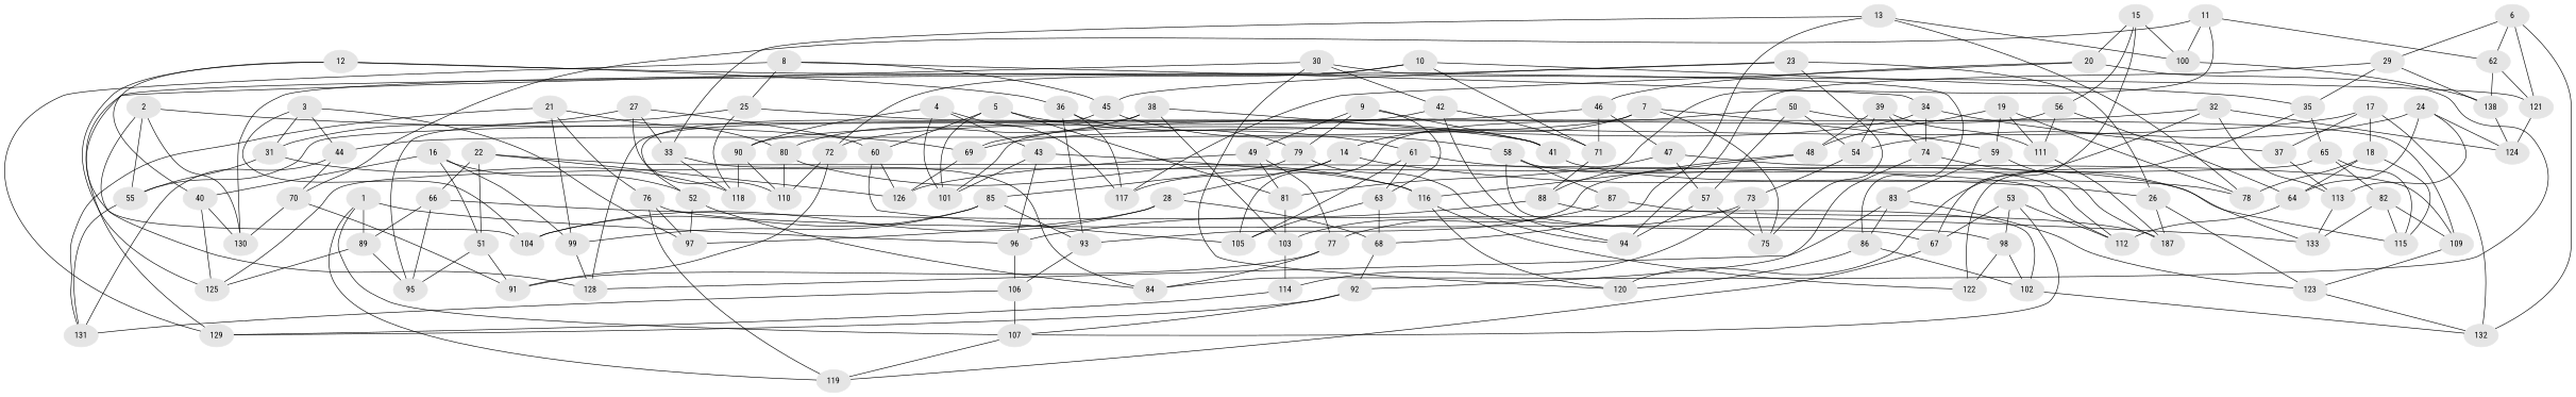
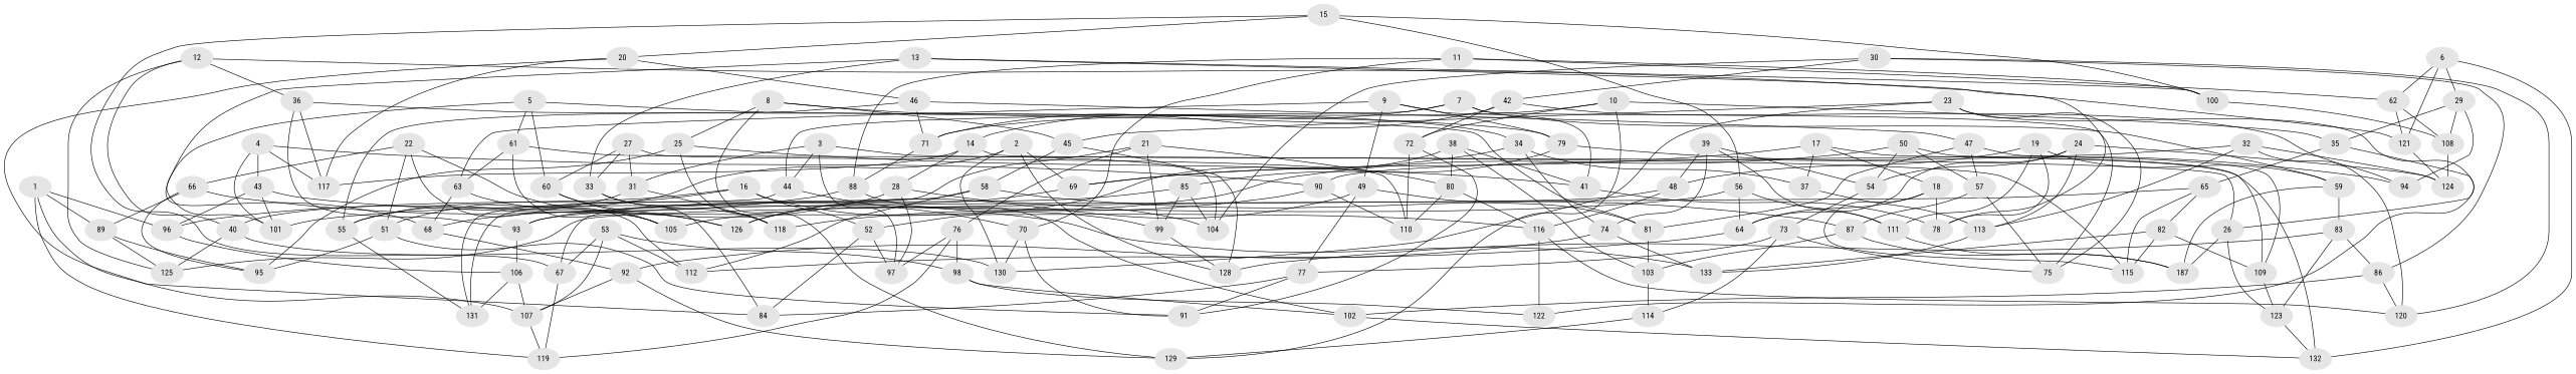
  graph {
    fontname="Roboto Condensed"
    node [color=gray90 fontname="Roboto Condensed" style=filled]
    edge [fontname="Roboto Condensed"]
    1
    89
    96
    107
    119
    125
    95
    106
    2
    55
    69
    128
    130
    131
    126
    3
    31
    44
    97
    104
    118
    70
    4
    43
    90
    101
    117
    116
    110
    5
    60
    61
    81
    105
    63
    115
    103
    6
    29
    62
    121
    132
    35
    94
-   108 [label=138]
+   108
    124
    7
    14
    59
    75
    26
    28
    n53 [label=187]
    83
    8
    25
    34
    45
    129
    41
    37
    74
    58
    9
    49
    79
    78
    77
    68
    85
    10
    71
    72
    65
    122
    88
    91
    11
    100
    102
    12
    36
    40
    93
    13
    33
    84
    92
    123
    15
    20
    56
    67
    46
    64
    111
    16
    51
    52
    99
    17
    18
    113
    112
    19
    48
    47
    21
    76
    80
    98
    22
    66
    133
    23
    24
    54
    73
    27
    30
    42
    86
    120
    32
    82
    87
    38
    114
    39
    57
    109
    50
    53
    1 -- 89
    1 -- 96
    1 -- 107
    1 -- 119
    89 -- 125
    89 -- 95
    96 -- 106
    107 -- 119
    106 -- 107
    106 -- 131
    2 -- 55
    2 -- 69
    2 -- 128
    2 -- 130
    55 -- 131
    69 -- 126
    3 -- 31
    3 -- 44
    3 -- 97
    3 -- 104
    31 -- 55
    31 -- 118
    44 -- 131
    44 -- 70
    70 -- 130
    70 -- 91
    4 -- 43
    4 -- 90
    4 -- 101
    4 -- 117
    43 -- 96
    43 -- 101
    43 -- 116
    90 -- 118
    90 -- 110
    116 -- 122
    116 -- 120
    5 -- 101
    5 -- 60
    5 -- 61
    5 -- 81
    60 -- 126
    60 -- 105
    61 -- 105
    61 -- 63
    61 -- 115
    81 -- 103
    63 -- 105
    63 -- 68
    103 -- 114
    6 -- 29
    6 -- 62
    6 -- 121
    6 -- 132
    29 -- 35
    29 -- 94
    29 -- 108
    62 -- 121
    62 -- 108
    121 -- 124
    35 -- 65
    35 -- 122
    108 -- 124
    7 -- 44
    7 -- 14
    7 -- 59
    7 -- 75
    14 -- 117
    14 -- 26
    14 -- 28
    59 -- n53
    59 -- 83
    26 -- n53
    26 -- 123
    28 -- 97
    28 -- 104
    28 -- 68
    83 -- 128
    83 -- 123
    83 -- 86
    8 -- 25
    8 -- 34
    8 -- 45
    8 -- 129
    25 -- 95
    25 -- 118
    25 -- 41
    34 -- 69
    34 -- 37
    34 -- 74
    45 -- 128
    45 -- 58
    41 -- 78
    37 -- 113
    74 -- 92
    74 -- 133
    58 -- 67
    58 -- 112
    58 -- 87
    9 -- 63
    9 -- 41
    9 -- 49
    9 -- 79
    49 -- 126
    49 -- 81
    49 -- 77
    79 -- 94
    79 -- 85
    77 -- 91
    77 -- 84
    68 -- 92
    85 -- 104
    85 -- 93
    85 -- 99
    10 -- 35
    10 -- 129
    10 -- 71
    10 -- 72
    71 -- 88
    72 -- 110
    72 -- 91
    65 -- 125
    65 -- 115
    65 -- 82
    88 -- 96
    88 -- 102
    11 -- 70
    11 -- 62
    11 -- 88
    11 -- 100
    100 -- 108
    102 -- 132
    12 -- 125
    12 -- 121
    12 -- 36
    12 -- 40
    36 -- 117
    36 -- 79
    36 -- 93
    40 -- 125
    40 -- 130
    93 -- 106
    13 -- 78
    13 -- 68
    13 -- 100
    13 -- 33
    33 -- 118
    33 -- 84
    92 -- 107
    92 -- 129
    123 -- 132
    15 -- 100
    15 -- 20
    15 -- 56
    15 -- 67
    20 -- 117
    20 -- 84
    20 -- 46
    56 -- 101
    56 -- 64
    56 -- 111
    67 -- 119
    46 -- 55
    46 -- 71
    46 -- 47
    64 -- 112
    111 -- n53
    16 -- 40
    16 -- 51
    16 -- 52
    16 -- 99
    51 -- 95
    51 -- 91
    52 -- 97
    52 -- 84
    99 -- 128
    17 -- 69
    17 -- 132
    17 -- 37
    17 -- 18
    18 -- 115
    18 -- 78
    18 -- 64
    113 -- 133
    19 -- 59
    19 -- 78
    19 -- 111
    19 -- 48
    48 -- 116
    48 -- 93
    47 -- 81
    47 -- 57
    47 -- 109
    21 -- 131
    21 -- 99
    21 -- 76
    21 -- 80
    76 -- 119
    76 -- 97
    76 -- 98
    80 -- 116
    80 -- 110
    98 -- 122
    98 -- 102
    22 -- 126
    22 -- 51
    22 -- 112
    22 -- 66
    66 -- 89
    66 -- 95
    66 -- 133
    23 -- 130
    23 -- 75
    23 -- 26
    23 -- 45
    24 -- 124
    24 -- 64
    24 -- 113
    24 -- 54
    54 -- 73
    73 -- 75
    73 -- 77
    73 -- 114
    27 -- 31
    27 -- 110
    27 -- 60
    27 -- 33
    30 -- 104
    30 -- 42
    30 -- 86
    30 -- 120
    42 -- 94
    42 -- 71
    42 -- 72
    86 -- 102
    86 -- 120
    32 -- 90
    32 -- 124
    32 -- 113
    32 -- 120
    82 -- 115
    82 -- 133
    82 -- 109
    87 -- 103
    87 -- n53
    38 -- 103
    38 -- 41
    38 -- 52
    38 -- 80
    114 -- 129
    39 -- 74
    39 -- 111
    39 -- 48
    39 -- 54
-   57 -- 94
+   57 -- 87
    57 -- 75
    109 -- 123
    50 -- 105
    50 -- 54
    50 -- 57
    50 -- 109
    53 -- 107
    53 -- 67
    53 -- 112
    53 -- 98
  }
